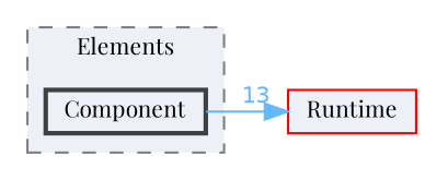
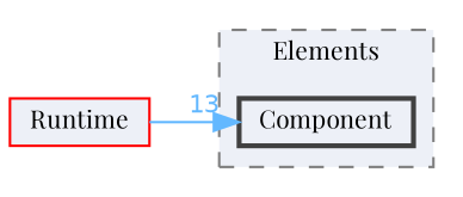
  digraph {
    compound=true
    rankdir=LR
    fontname="Playfair Display"
    node [fillcolor="#edf0f7" fontname="Playfair Display" fontsize=10 shape=box]
    n1 [color=grey25 height=0.2 label=Component style="filled,bold" width=0.4]
    n2 [color=red height=0.2 label=Runtime style=filled width=0.4]
    subgraph cluster_1 {
      bgcolor="#edf0f7"
      fontsize=10
      label=Elements
      pencolor=grey50
      style="filled,dashed"
      n1
    }
-   n1 -> n2 [color=steelblue1 fontcolor=steelblue1 fontname="Playfair Display" fontsize=10 headlabel=13 labeldistance=1.5 labelfontname=Helvetica labelfontsize=10]
+   n2 -> n1 [color=steelblue1 fontcolor=steelblue1 fontname="Playfair Display" fontsize=10 headlabel=13 labeldistance=1.5 labelfontname=Helvetica labelfontsize=10]
  }
